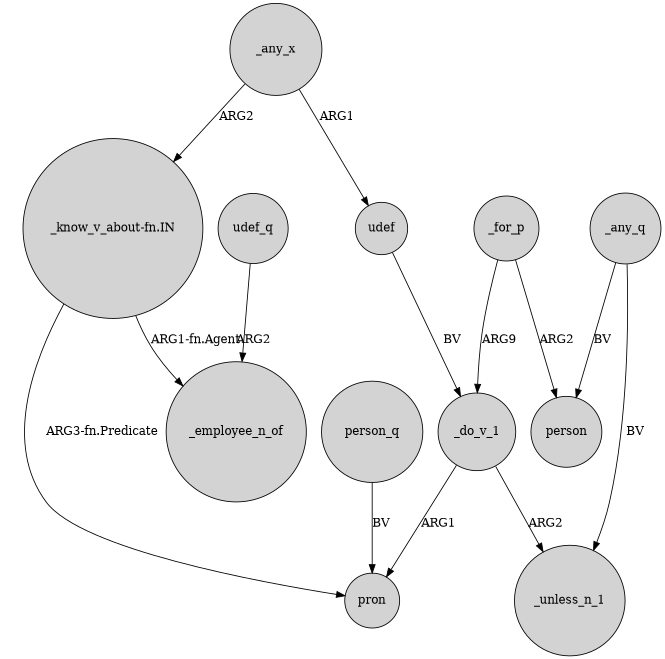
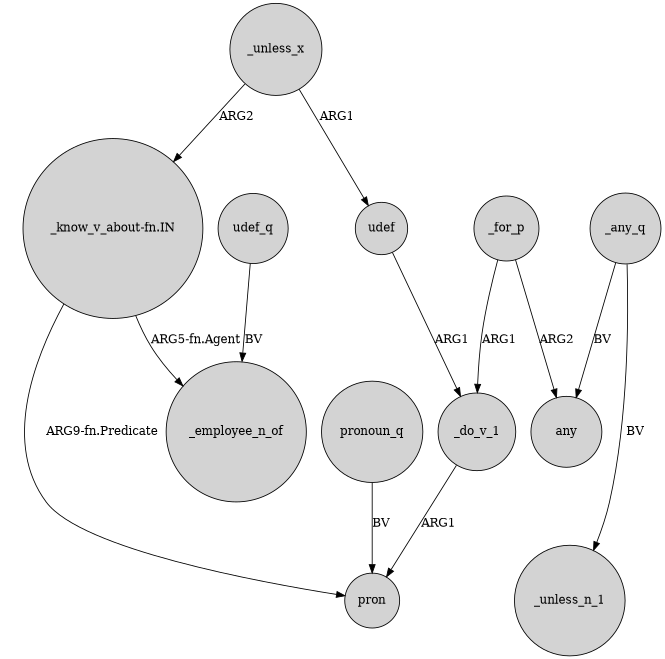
  digraph {
    node [shape=circle style=filled]
    "_know_v_about-fn.IN"
    _employee_n_of
    pron
    n4 [label=_unless_n_1]
    _any_q
-   person
+   person [label=any]
    _do_v_1
    _for_p
-   _unless_x [label=_any_x]
+   _unless_x
    n10 [label=udef]
    udef_q
-   pronoun_q [label=person_q]
-   "_know_v_about-fn.IN" -> _employee_n_of [label="ARG1-fn.Agent"]
-   "_know_v_about-fn.IN" -> pron [label="ARG3-fn.Predicate"]
+   pronoun_q
+   "_know_v_about-fn.IN" -> _employee_n_of [label="ARG5-fn.Agent"]
+   "_know_v_about-fn.IN" -> pron [label="ARG9-fn.Predicate"]
    _any_q -> n4 [label=BV]
    _any_q -> person [label=BV]
    _do_v_1 -> pron [label=ARG1]
-   _do_v_1 -> n4 [label=ARG2]
    _for_p -> person [label=ARG2]
-   _for_p -> _do_v_1 [label=ARG9]
+   _for_p -> _do_v_1 [label=ARG1]
    _unless_x -> "_know_v_about-fn.IN" [label=ARG2]
    _unless_x -> n10 [label=ARG1]
-   n10 -> _do_v_1 [label=BV]
-   udef_q -> _employee_n_of [label=ARG2]
+   n10 -> _do_v_1 [label=ARG1]
+   udef_q -> _employee_n_of [label=BV]
    pronoun_q -> pron [label=BV]
  }
